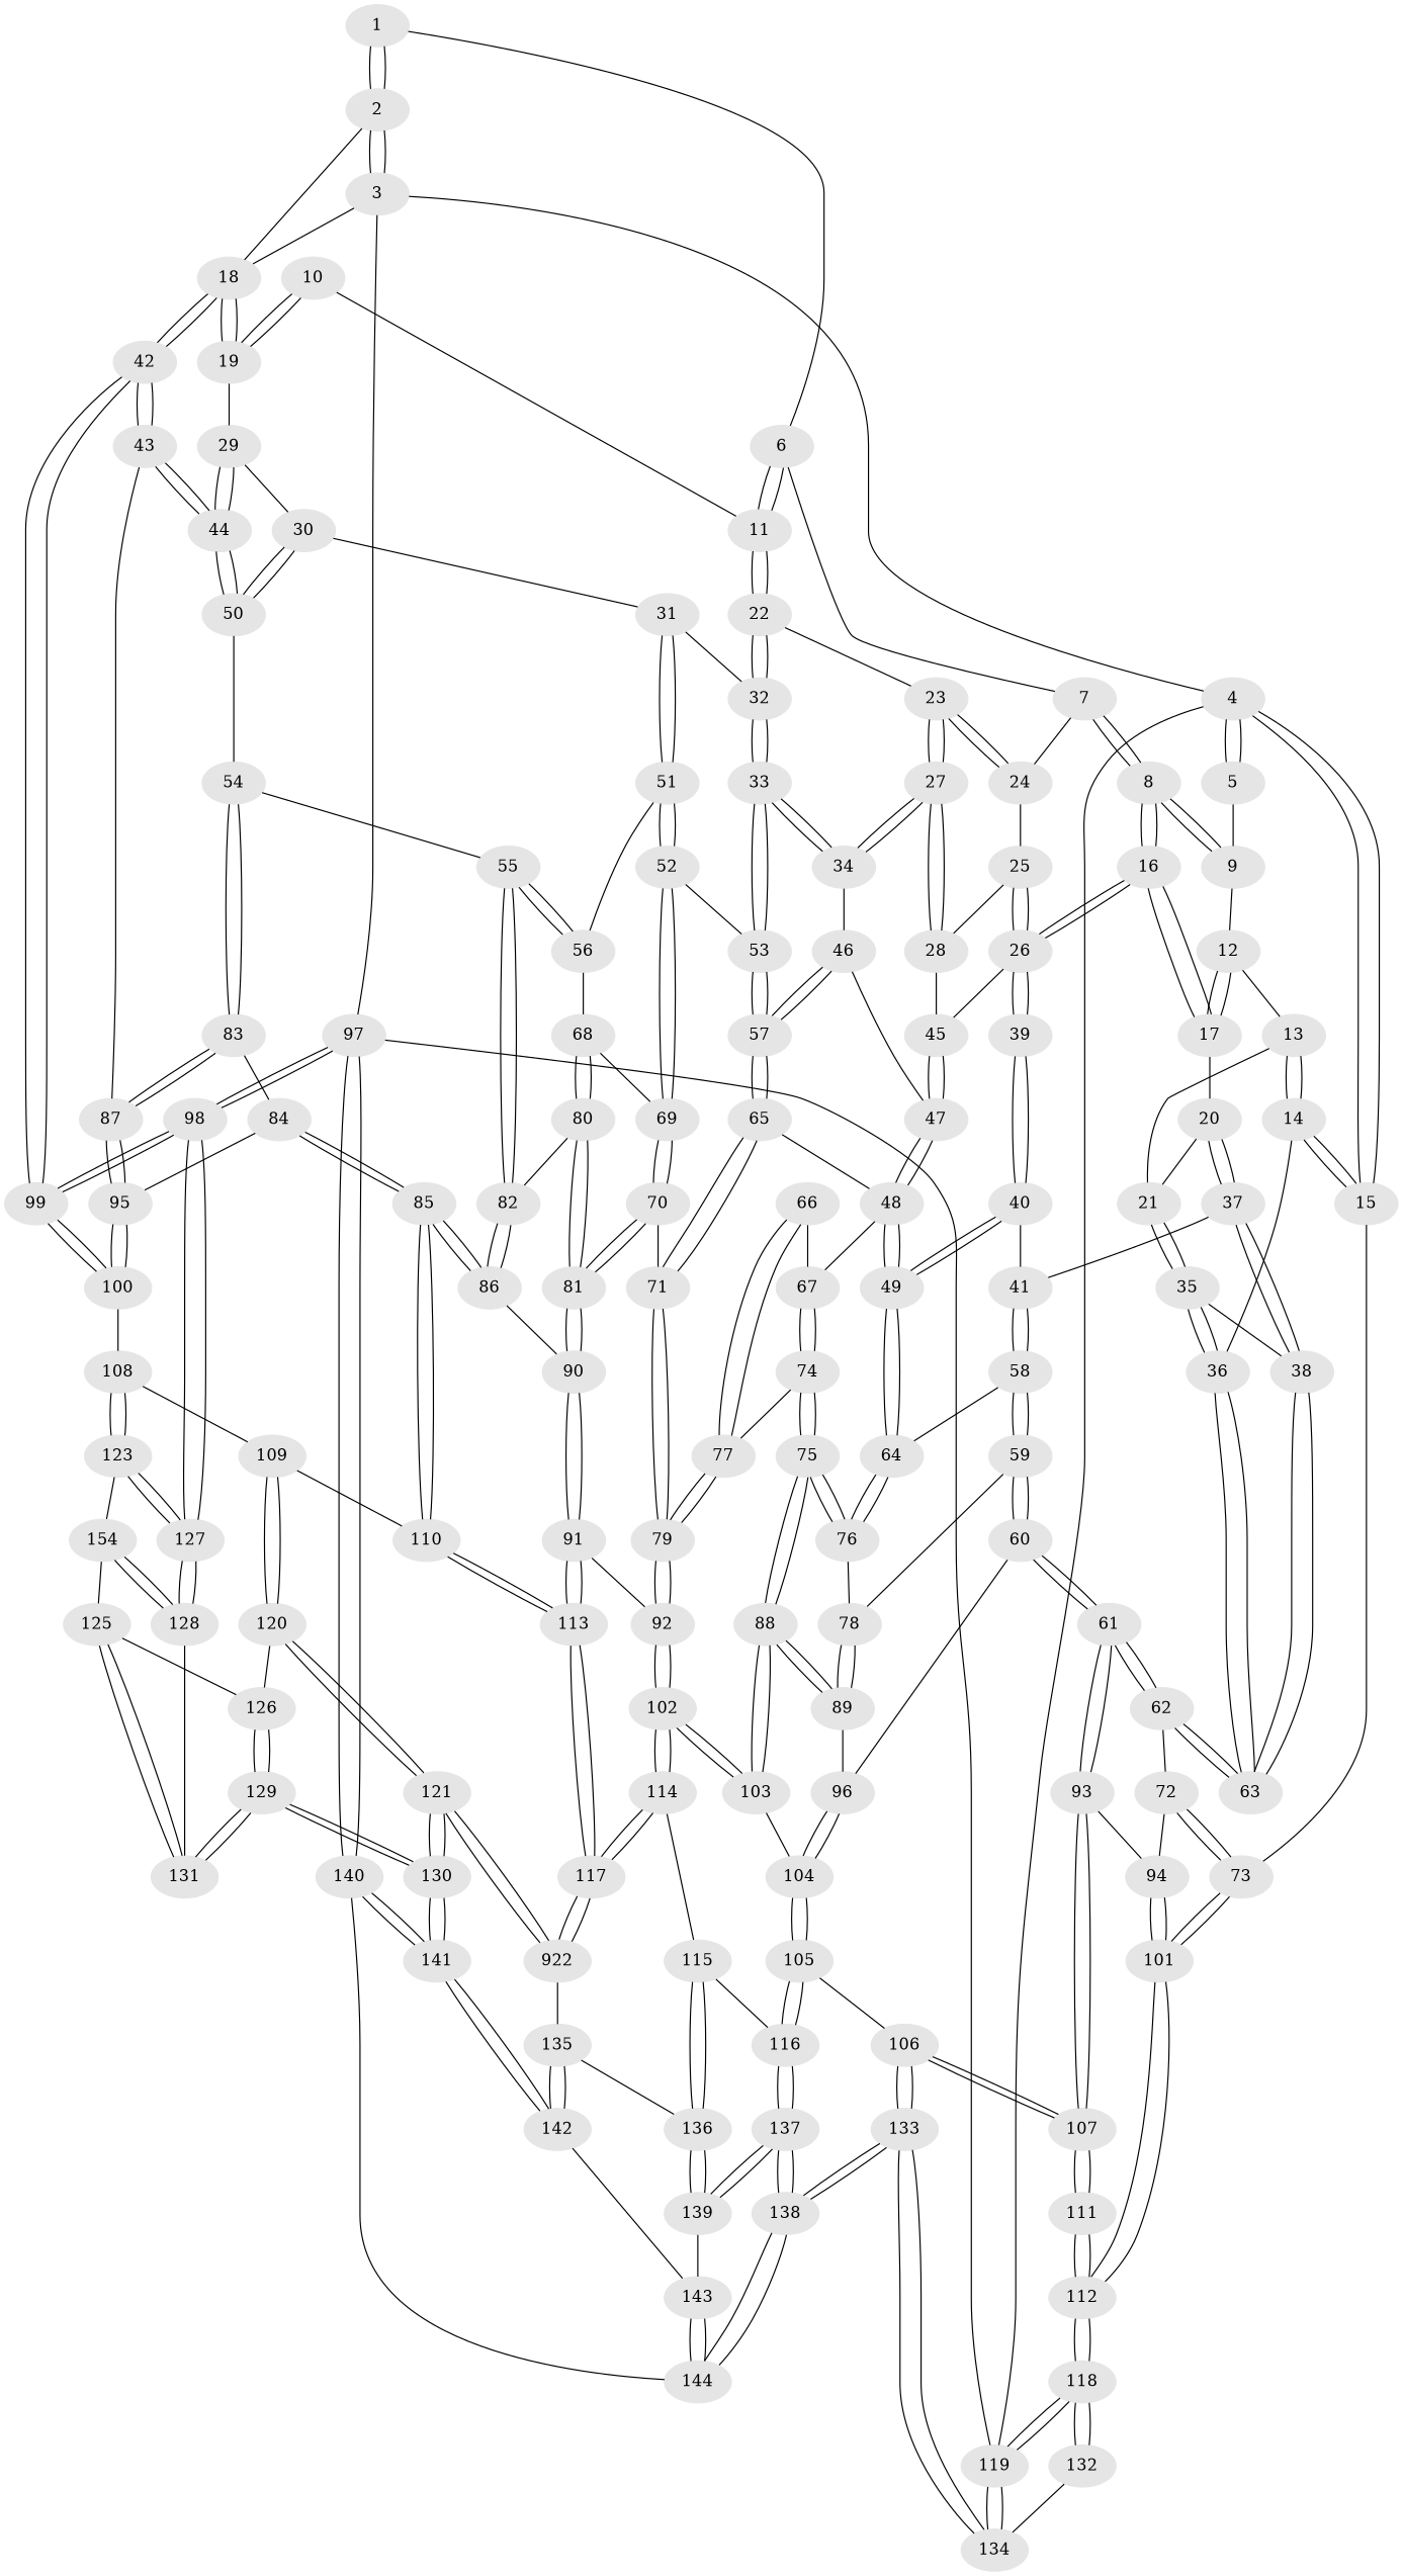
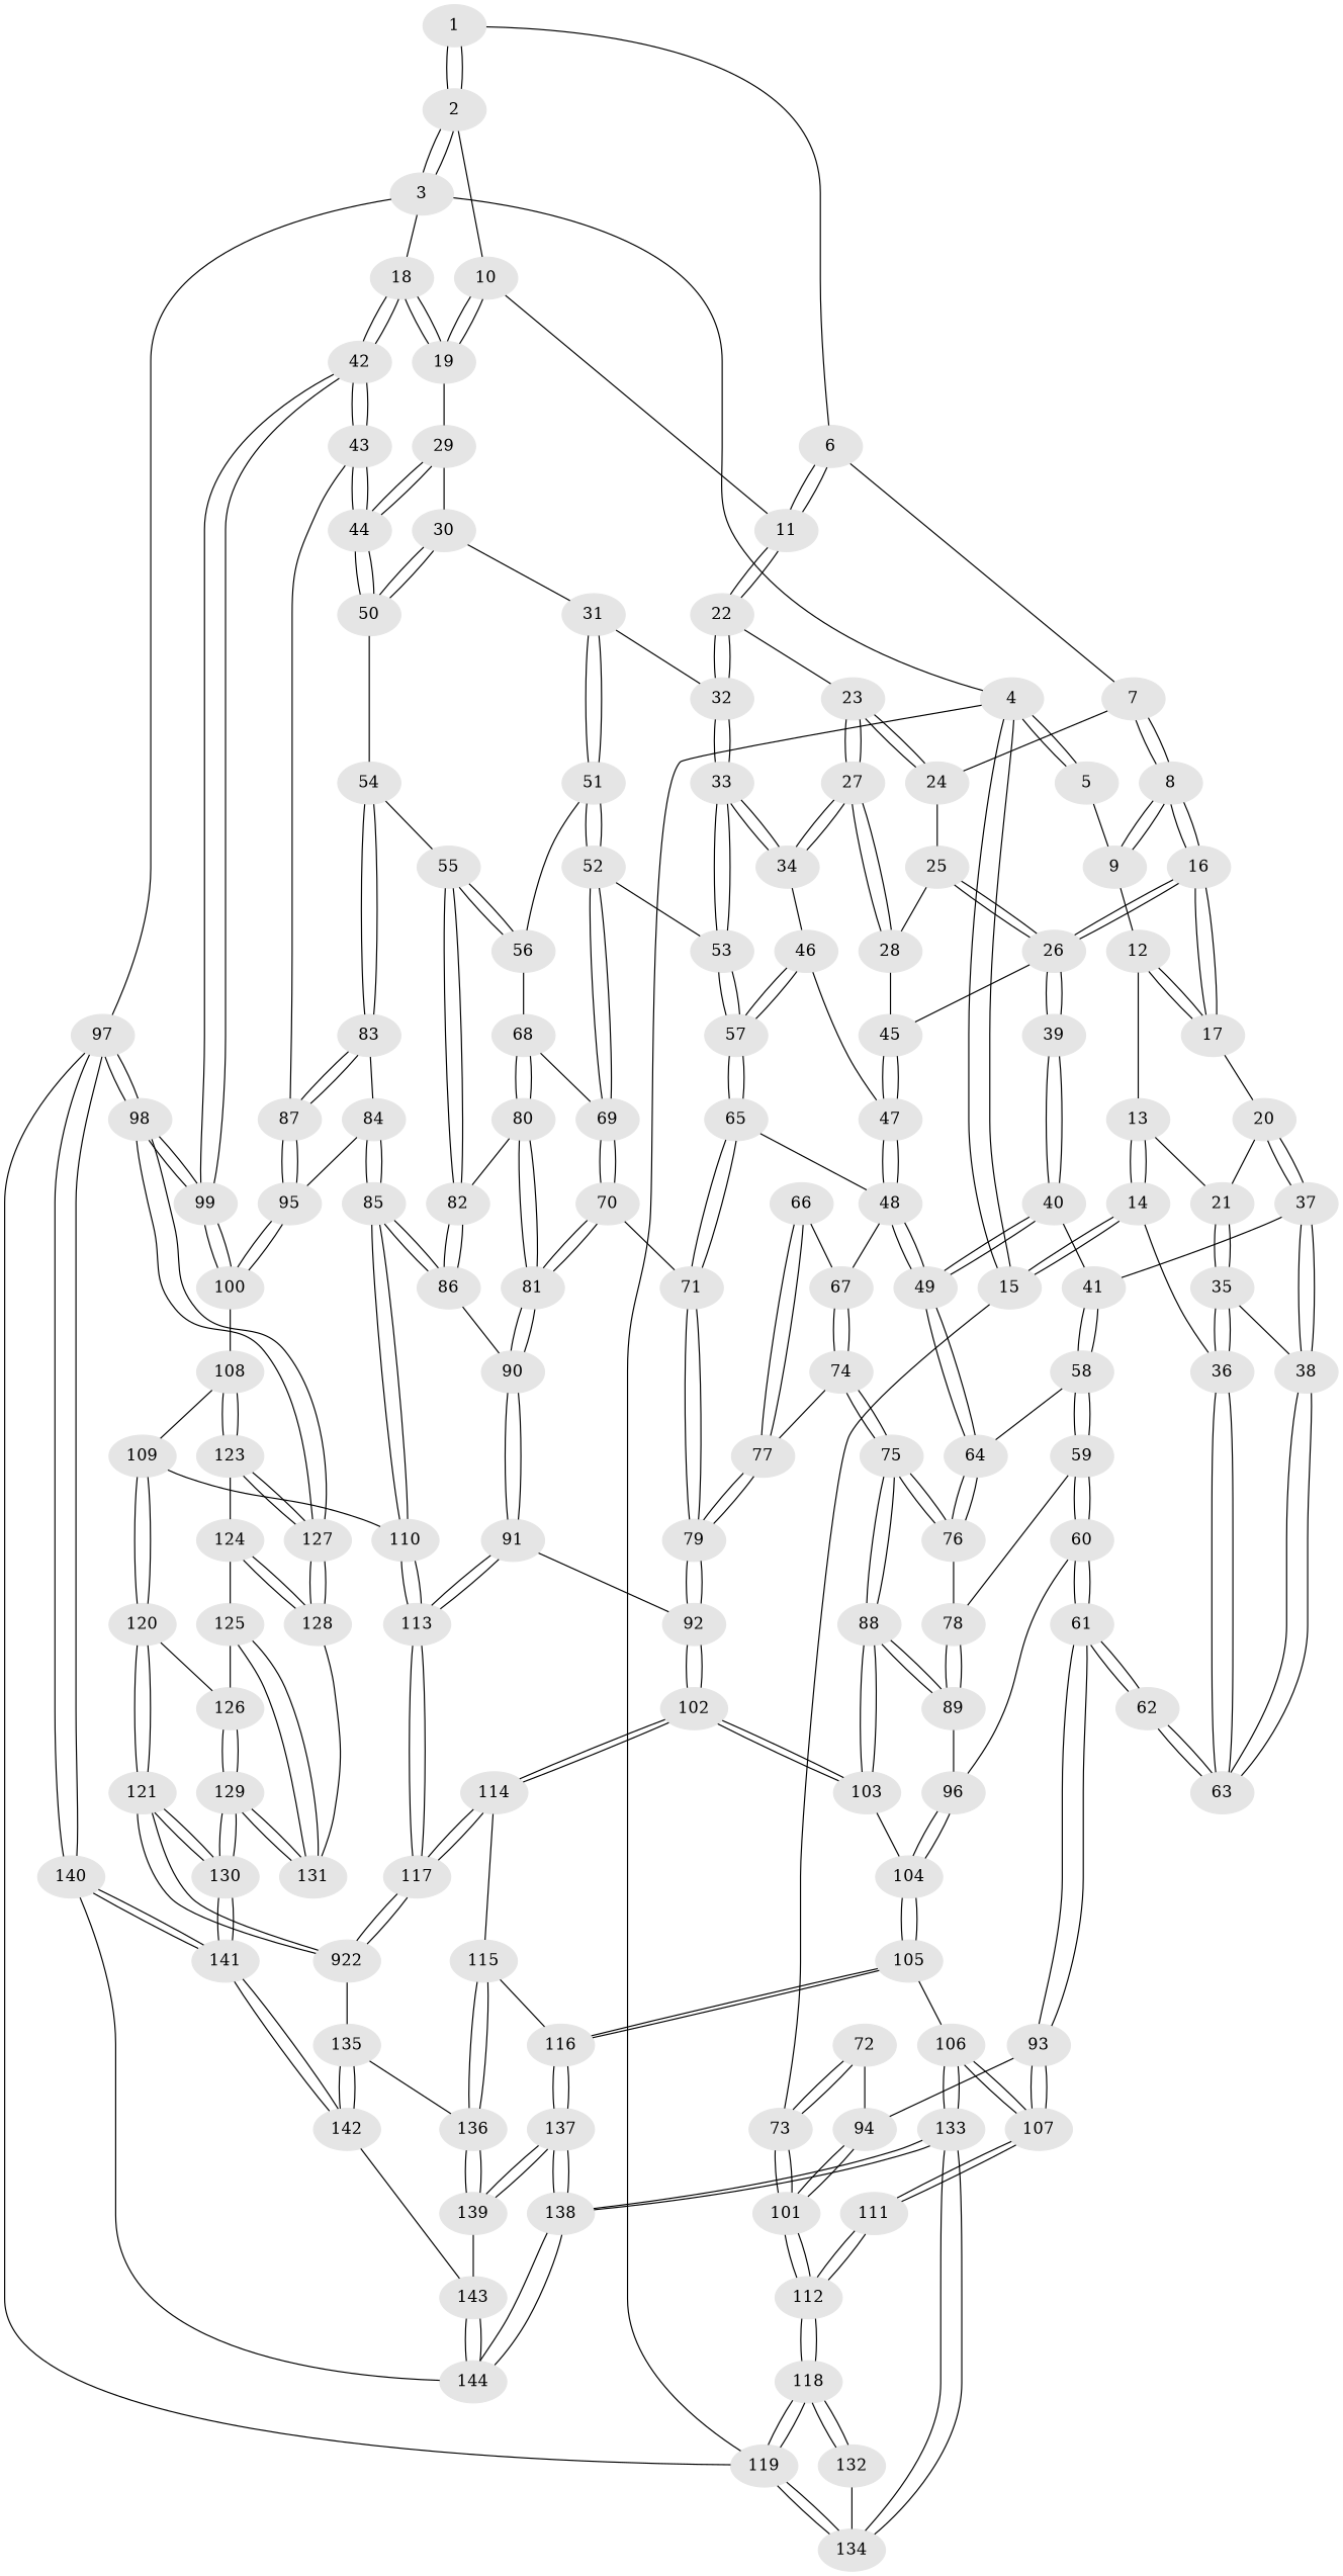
  graph {
    node [color=gray90 style=filled]
    1
    2
    6
    3
    10
    7
    11
    4
    18
    97
    19
    5
    15
    119
    42
    98
    140
    9
    73
    134
    12
    8
    24
    22
    16
    25
    17
    26
    13
    29
    23
    32
    14
    21
    20
    36
    35
    63
    101
    39
    45
    37
    43
    99
    30
    44
    38
    41
    27
    33
    28
    34
    40
    46
    47
    31
    50
    51
    54
    52
    56
    53
    57
    58
    49
    64
    59
    87
    100
    95
    48
    65
    67
    74
    76
    55
    83
    69
    68
    70
    82
    84
    86
    80
    71
    60
    78
    61
    96
    89
    62
    93
    104
    72
    94
    107
    66
    77
    79
    75
    81
    90
    92
    112
    88
    103
    102
    91
    85
    110
    113
    117
    114
    111
    108
    105
    127
    141
    144
    128
    109
    123
    118
    115
    106
    116
    133
    137
    138
    120
-   124 [label=154]
+   124
    121
    126
    132
    n135 [label=922]
    136
    139
    135
    130
    129
    142
    125
    131
    143
    1 -- 2
    1 -- 2
    1 -- 6
    2 -- 3
    2 -- 3
-   2 -- 18
+   2 -- 10
    6 -- 7
    6 -- 11
    6 -- 11
    3 -- 4
    3 -- 18
    3 -- 97
    10 -- 11
    10 -- 19
    10 -- 19
    7 -- 8
    7 -- 8
    7 -- 24
    11 -- 22
    11 -- 22
    4 -- 5
    4 -- 5
    4 -- 15
    4 -- 15
    4 -- 119
    18 -- 19
    18 -- 19
    18 -- 42
    18 -- 42
    97 -- 119
    97 -- 98
    97 -- 98
    97 -- 140
    97 -- 140
    19 -- 29
    5 -- 9
    15 -- 73
    119 -- 134
    119 -- 134
    42 -- 43
    42 -- 43
    42 -- 99
    42 -- 99
    98 -- 99
    98 -- 99
    98 -- 127
    98 -- 127
    140 -- 141
    140 -- 141
    140 -- 144
    9 -- 12
    73 -- 101
    73 -- 101
    12 -- 17
    12 -- 17
    12 -- 13
    8 -- 9
    8 -- 9
    8 -- 16
    8 -- 16
    24 -- 25
    22 -- 23
    22 -- 32
    22 -- 32
    16 -- 17
    16 -- 17
    16 -- 26
    16 -- 26
    25 -- 26
    25 -- 26
    25 -- 28
    17 -- 20
    26 -- 39
    26 -- 39
    26 -- 45
    13 -- 14
    13 -- 14
    13 -- 21
    29 -- 30
    29 -- 44
    29 -- 44
    23 -- 24
    23 -- 24
    23 -- 27
    23 -- 27
    32 -- 33
    32 -- 33
    14 -- 15
    14 -- 15
    14 -- 36
    21 -- 35
    21 -- 35
    20 -- 21
    20 -- 37
    20 -- 37
    36 -- 63
    36 -- 63
    35 -- 36
    35 -- 36
    35 -- 38
    101 -- 112
    101 -- 112
    39 -- 40
    39 -- 40
    45 -- 47
    45 -- 47
    37 -- 38
    37 -- 38
    37 -- 41
    43 -- 44
    43 -- 44
    43 -- 87
    99 -- 100
    99 -- 100
    30 -- 31
    30 -- 50
    30 -- 50
    44 -- 50
    44 -- 50
    38 -- 63
    38 -- 63
    41 -- 58
    41 -- 58
    27 -- 28
    27 -- 28
    27 -- 34
    27 -- 34
    33 -- 34
    33 -- 34
    33 -- 53
    33 -- 53
    28 -- 45
    34 -- 46
    40 -- 41
    40 -- 49
    40 -- 49
    46 -- 47
    46 -- 57
    46 -- 57
    47 -- 48
    47 -- 48
    31 -- 32
    31 -- 51
    31 -- 51
    50 -- 54
    51 -- 52
    51 -- 52
    51 -- 56
    54 -- 55
    54 -- 83
    54 -- 83
    52 -- 53
    52 -- 69
    52 -- 69
    56 -- 68
    53 -- 57
    53 -- 57
    57 -- 65
    57 -- 65
    58 -- 64
    58 -- 59
    58 -- 59
    49 -- 64
    49 -- 64
    64 -- 76
    64 -- 76
    59 -- 60
    59 -- 60
    59 -- 78
    87 -- 95
    87 -- 95
    100 -- 108
    95 -- 100
    95 -- 100
    48 -- 49
    48 -- 49
    48 -- 67
    65 -- 48
    65 -- 71
    65 -- 71
    67 -- 74
    67 -- 74
    74 -- 77
    74 -- 75
    74 -- 75
    76 -- 78
    55 -- 56
    55 -- 56
    55 -- 82
    55 -- 82
    83 -- 87
    83 -- 87
    83 -- 84
    69 -- 70
    69 -- 70
    68 -- 69
    68 -- 80
    68 -- 80
    70 -- 71
    70 -- 81
    70 -- 81
    82 -- 86
    82 -- 86
    84 -- 95
    84 -- 85
    84 -- 85
    86 -- 90
    80 -- 82
    80 -- 81
    80 -- 81
    71 -- 79
    71 -- 79
    60 -- 61
    60 -- 61
    60 -- 96
    78 -- 89
    78 -- 89
    61 -- 62
    61 -- 62
    61 -- 93
    61 -- 93
    96 -- 104
    96 -- 104
    89 -- 96
    62 -- 63
    62 -- 63
-   62 -- 72
    93 -- 94
    93 -- 107
    93 -- 107
    104 -- 105
    104 -- 105
    72 -- 73
    72 -- 73
    72 -- 94
    94 -- 101
    94 -- 101
    107 -- 111
    107 -- 111
    66 -- 67
    66 -- 77
    66 -- 77
    77 -- 79
    77 -- 79
    79 -- 92
    79 -- 92
    75 -- 76
    75 -- 76
    75 -- 88
    75 -- 88
    81 -- 90
    81 -- 90
    90 -- 91
    90 -- 91
    92 -- 102
    92 -- 102
    112 -- 118
    112 -- 118
    88 -- 89
    88 -- 89
    88 -- 103
    88 -- 103
    103 -- 104
    102 -- 103
    102 -- 103
    102 -- 114
    102 -- 114
    91 -- 92
    91 -- 113
    91 -- 113
    85 -- 86
    85 -- 86
    85 -- 110
    85 -- 110
    110 -- 113
    110 -- 113
    113 -- 117
    113 -- 117
    117 -- n135
    117 -- n135
    114 -- 117
    114 -- 117
    114 -- 115
    111 -- 112
    111 -- 112
    108 -- 109
    108 -- 123
    108 -- 123
    105 -- 106
    105 -- 116
    105 -- 116
    127 -- 128
    127 -- 128
    141 -- 142
    141 -- 142
    128 -- 131
    109 -- 110
    109 -- 120
    109 -- 120
    123 -- 127
    123 -- 127
    123 -- 124
    118 -- 119
    118 -- 119
    118 -- 132
    118 -- 132
    115 -- 116
    115 -- 136
    115 -- 136
    106 -- 107
    106 -- 107
    106 -- 133
    106 -- 133
    116 -- 137
    116 -- 137
    133 -- 134
    133 -- 134
    133 -- 138
    133 -- 138
    137 -- 138
    137 -- 138
    137 -- 139
    137 -- 139
    138 -- 144
    138 -- 144
    120 -- 121
    120 -- 121
    120 -- 126
    124 -- 128
    124 -- 128
    124 -- 125
    121 -- n135
    121 -- n135
    121 -- 130
    121 -- 130
    126 -- 129
    126 -- 129
    132 -- 134
    n135 -- 135
    136 -- 139
    136 -- 139
    139 -- 143
    135 -- 136
    135 -- 142
    135 -- 142
    130 -- 141
    130 -- 141
    129 -- 130
    129 -- 130
    129 -- 131
    129 -- 131
    142 -- 143
    125 -- 126
    125 -- 131
    125 -- 131
    143 -- 144
    143 -- 144
  }
